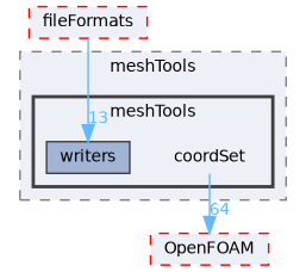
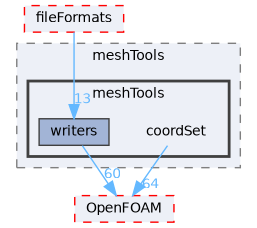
  digraph {
    compound=true
    node [fontname=Helvetica fontsize=10 shape=box color=red fillcolor="#edf0f7" style="filled,dashed"]
    edge [color=steelblue1 fontcolor=steelblue1 fontname=Helvetica fontsize=10 labeldistance=1.5 labelfontname=Helvetica labelfontsize=10]
    n1 [height=0.2 label=coordSet shape=plaintext width=0.4 color="" fillcolor="" style=""]
    n2 [color=grey25 fillcolor="#a2b4d6" height=0.2 label=writers style=filled width=0.4]
    n3 [height=0.2 label=OpenFOAM width=0.4]
    n4 [height=0.2 label=fileFormats width=0.4]
    subgraph cluster_1 {
      bgcolor="#edf0f7"
      fontname=Helvetica
      fontsize=10
      label=meshTools
      pencolor=grey50
      style="filled,dashed"
      subgraph cluster_2 {
        bgcolor="#edf0f7"
        fontname=Helvetica
        fontsize=10
        label=meshTools
        pencolor=grey25
        style="filled,bold"
        n1
        n2
      }
    }
    n1 -> n3 [headlabel=64]
+   n2 -> n3 [headlabel=60]
    n4 -> n2 [headlabel=13]
  }
